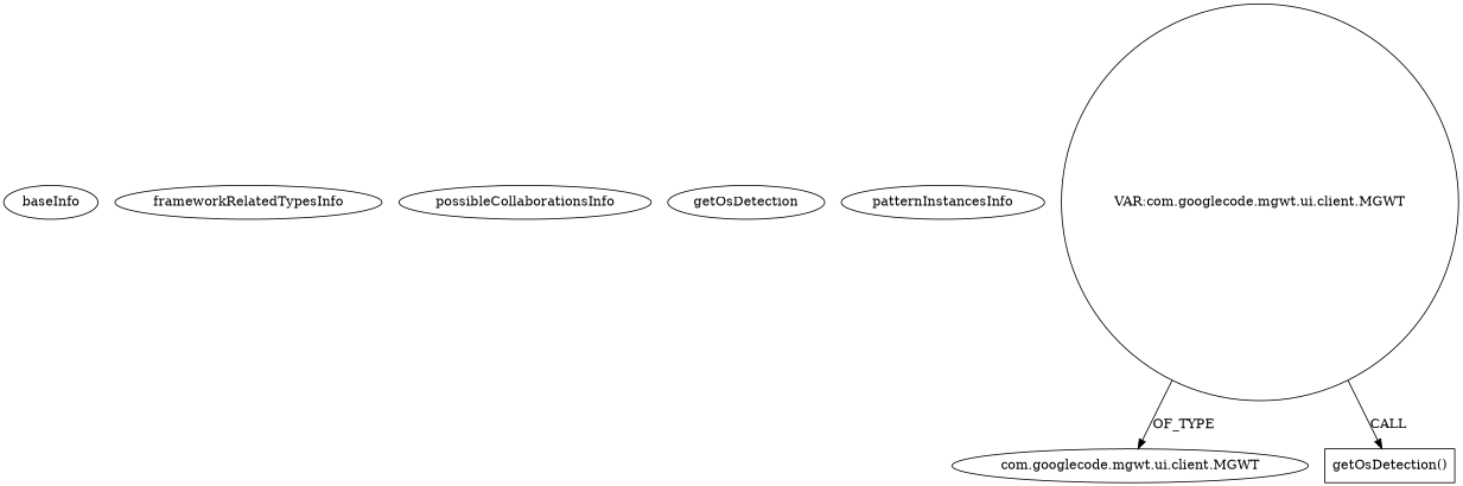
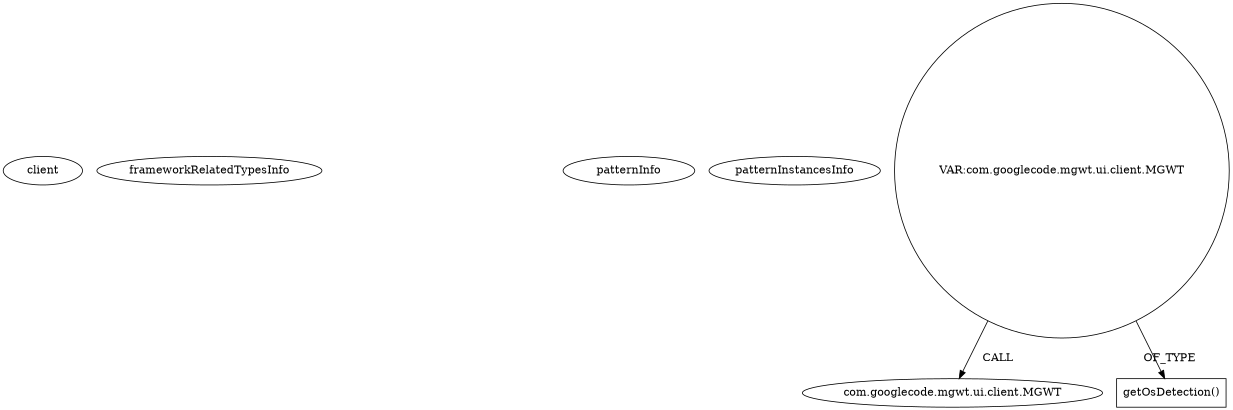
  digraph {
-   baseInfo [category=pattern graphId=2031 isAnonymous=false possibleRelation=false]
+   baseInfo [category=pattern graphId=2031 isAnonymous=false possibleRelation=false label=client]
    frameworkRelatedTypesInfo
-   possibleCollaborationsInfo
-   patternInfo [frequency=2.0 patternRootClient=null label=getOsDetection]
+   patternInfo [frequency=2.0 patternRootClient=null]
    patternInstancesInfo [0="rjdkolb-jozijug_phonegapdemo~/rjdkolb-jozijug_phonegapdemo/jozijug_phonegapdemo-master/src/main/java/org/openrap/jozijug/mgwtphonegap/client/PhoneGapUIEntryPoint.java~PhoneGapUIEntryPoint~4356" 1="rjdkolb-jozijug_phonegapdemo~/rjdkolb-jozijug_phonegapdemo/jozijug_phonegapdemo-master/src/main/java/org/openrap/jozijug/mgwtphonegap/client/AppHistoryObserver.java~AppHistoryObserver~4349"]
    n6 [isFrameworkType=false label="com.googlecode.mgwt.ui.client.MGWT" vertexType=FRAMEWORK_CLASS_TYPE]
    n7 [isFrameworkType=false label="VAR:com.googlecode.mgwt.ui.client.MGWT" shape=circle vertexType=VARIABLE_EXPRESION]
    n8 [isFrameworkType=false label="getOsDetection()" shape=box vertexType=INSIDE_CALL]
-   n7 -> n6 [label=OF_TYPE]
-   n7 -> n8 [label=CALL]
+   n7 -> n6 [label=CALL]
+   n7 -> n8 [label=OF_TYPE]
  }
